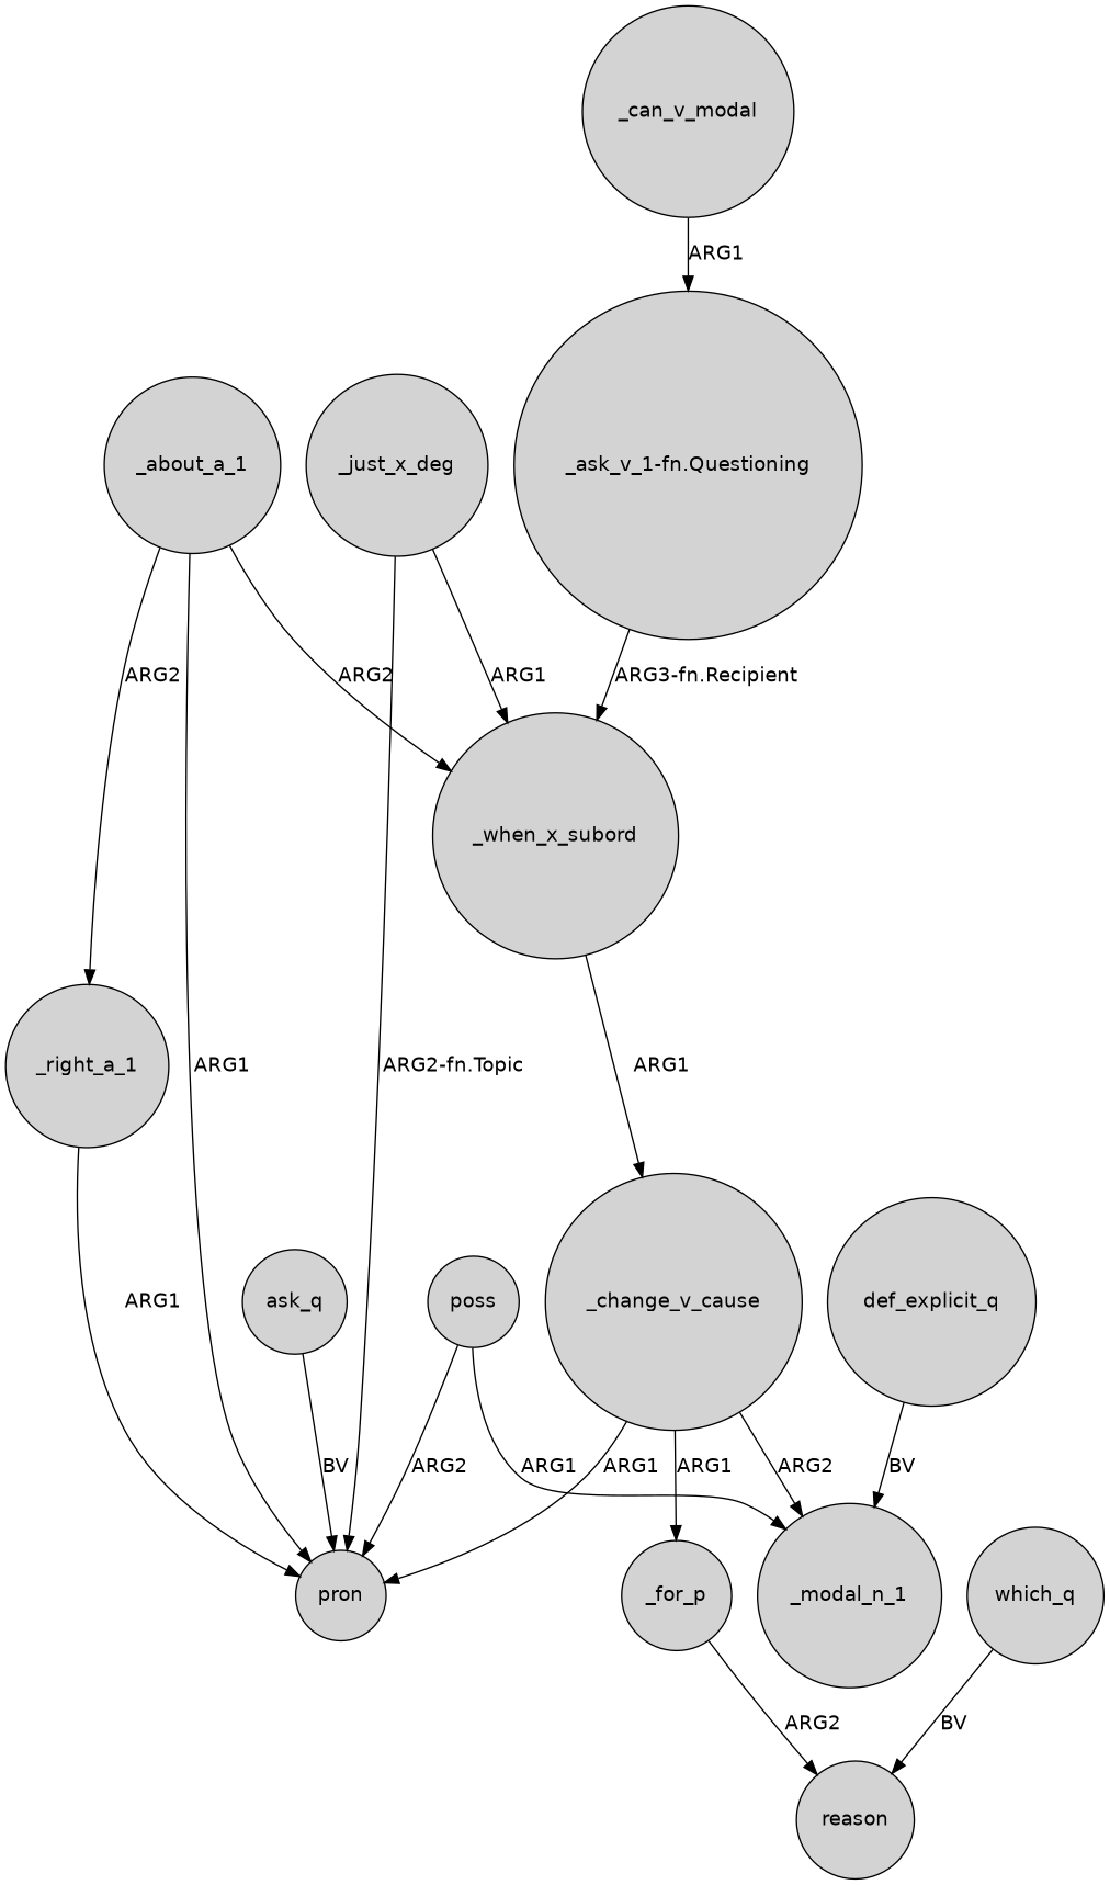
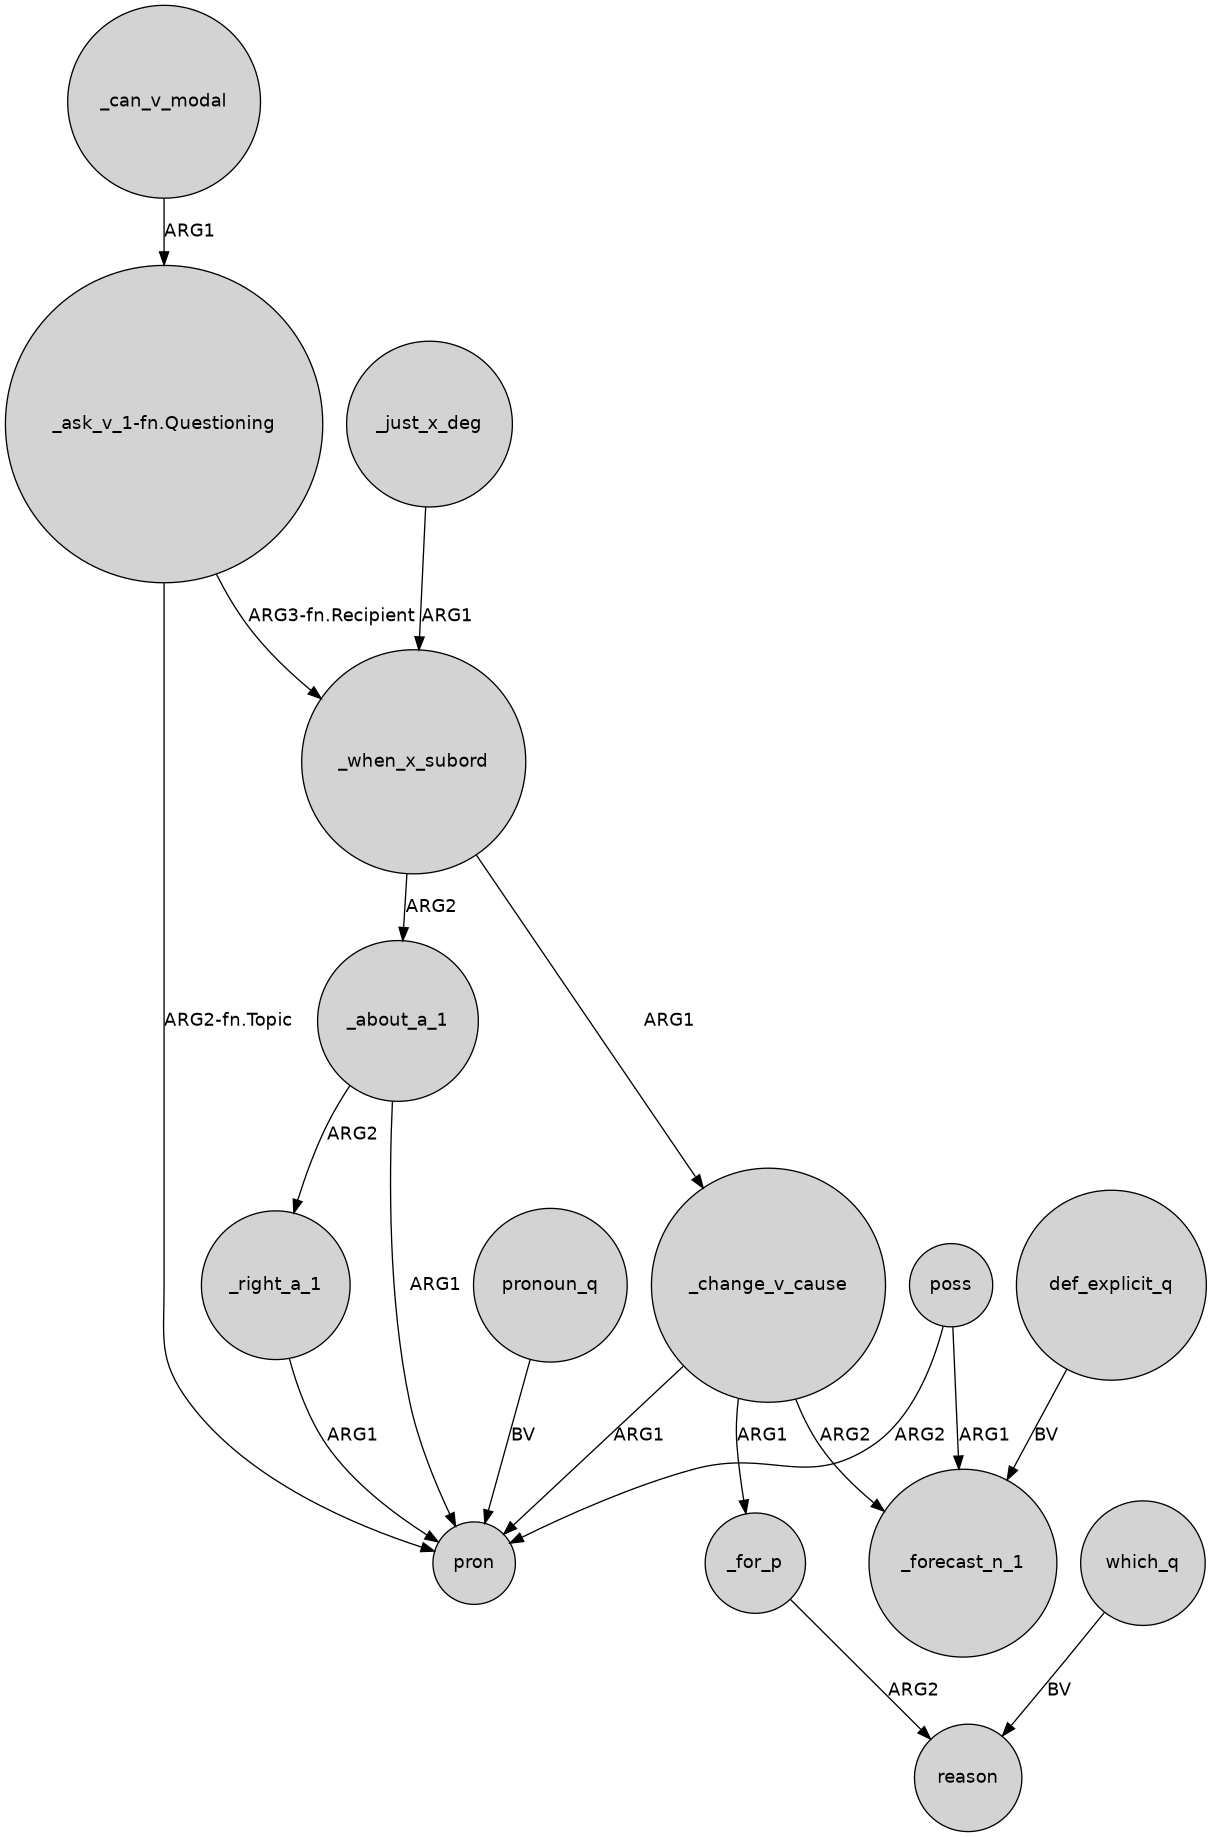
  digraph {
    fontname="DejaVu Sans"
    node [fontname="DejaVu Sans" shape=circle style=filled]
    edge [fontname="DejaVu Sans"]
    _change_v_cause
    pron
-   _forecast_n_1 [label=_modal_n_1]
+   _forecast_n_1
    _for_p
    reason
    _just_x_deg
    _when_x_subord
    _about_a_1
    _right_a_1
    _can_v_modal
    "_ask_v_1-fn.Questioning"
    def_explicit_q
    poss
    which_q
-   pronoun_q [label=ask_q]
+   pronoun_q
    _change_v_cause -> pron [label=ARG1]
    _change_v_cause -> _forecast_n_1 [label=ARG2]
    _change_v_cause -> _for_p [label=ARG1]
    _for_p -> reason [label=ARG2]
    _just_x_deg -> _when_x_subord [label=ARG1]
    _when_x_subord -> _change_v_cause [label=ARG1]
-   _about_a_1 -> _when_x_subord [label=ARG2]
+   _when_x_subord -> _about_a_1 [label=ARG2]
    _about_a_1 -> pron [label=ARG1]
    _about_a_1 -> _right_a_1 [label=ARG2]
    _right_a_1 -> pron [label=ARG1]
    _can_v_modal -> "_ask_v_1-fn.Questioning" [label=ARG1]
-   _just_x_deg -> pron [label="ARG2-fn.Topic"]
+   "_ask_v_1-fn.Questioning" -> pron [label="ARG2-fn.Topic"]
    "_ask_v_1-fn.Questioning" -> _when_x_subord [label="ARG3-fn.Recipient"]
    def_explicit_q -> _forecast_n_1 [label=BV]
    poss -> pron [label=ARG2]
    poss -> _forecast_n_1 [label=ARG1]
    which_q -> reason [label=BV]
    pronoun_q -> pron [label=BV]
  }
